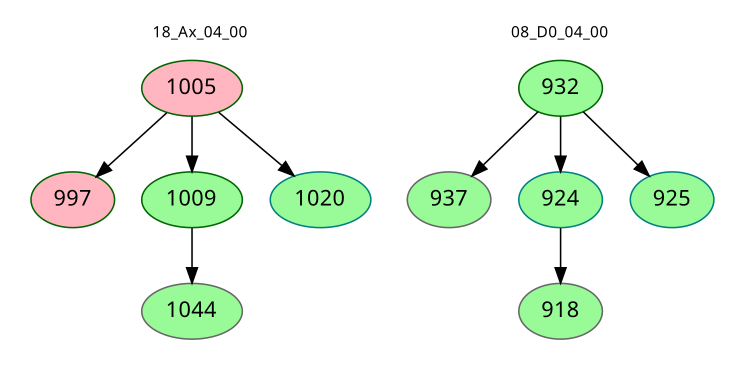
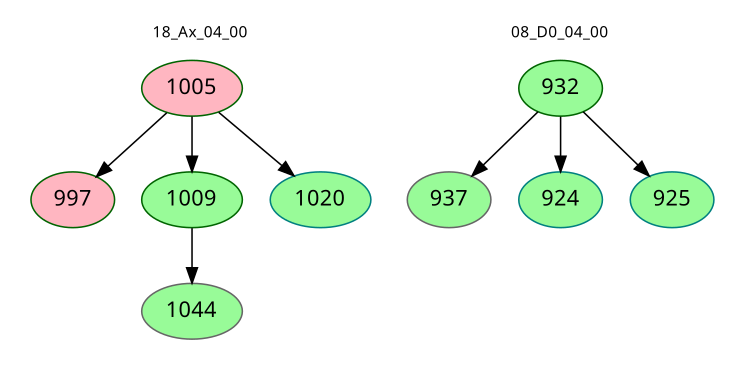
  digraph {
    fontname="Noto Sans"
    node [color=darkgreen fillcolor=palegreen fontname="Noto Sans" style=filled]
    edge [color=black fontname="Noto Sans"]
    n1 [fillcolor=lightpink label=1005]
    n2 [fillcolor=lightpink label=997]
    n3 [label=1009]
    n4 [color=teal label=1020]
    n5 [color=gray40 label=1044]
    n6 [label=932]
    n7 [color=gray40 label=937]
    n8 [color=teal label=924]
    n9 [color=teal label=925]
-   n10 [color=gray40 label=918]
    subgraph cluster_1 {
      color=white
      fontsize=10
      label="18_Ax_04_00"
      n1
      n2
      n3
      n4
      n5
    }
    subgraph cluster_2 {
      color=white
      fontsize=10
      label="08_D0_04_00"
      n6
      n7
      n8
      n9
-     n10
    }
    n1 -> n2
    n1 -> n3
    n1 -> n4
    n3 -> n5
    n6 -> n7
    n6 -> n8
    n6 -> n9
-   n8 -> n10
  }
